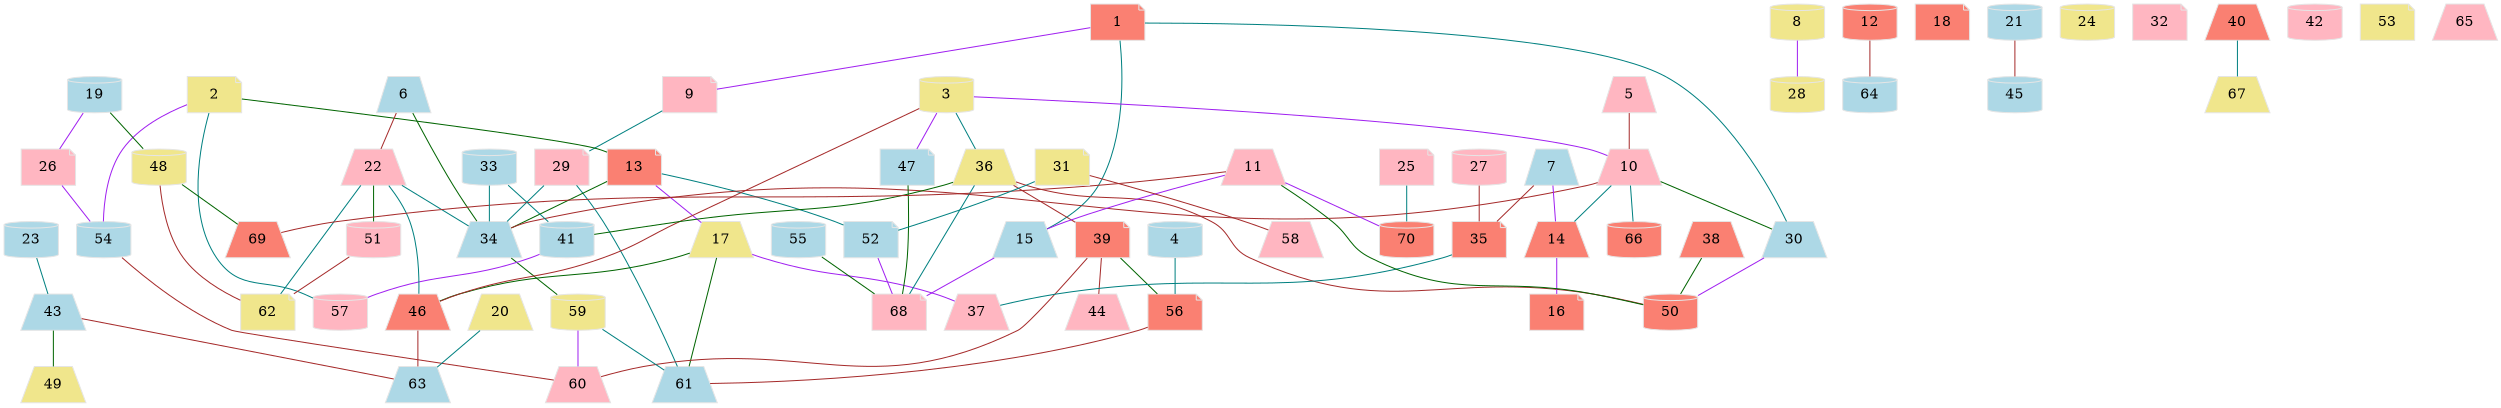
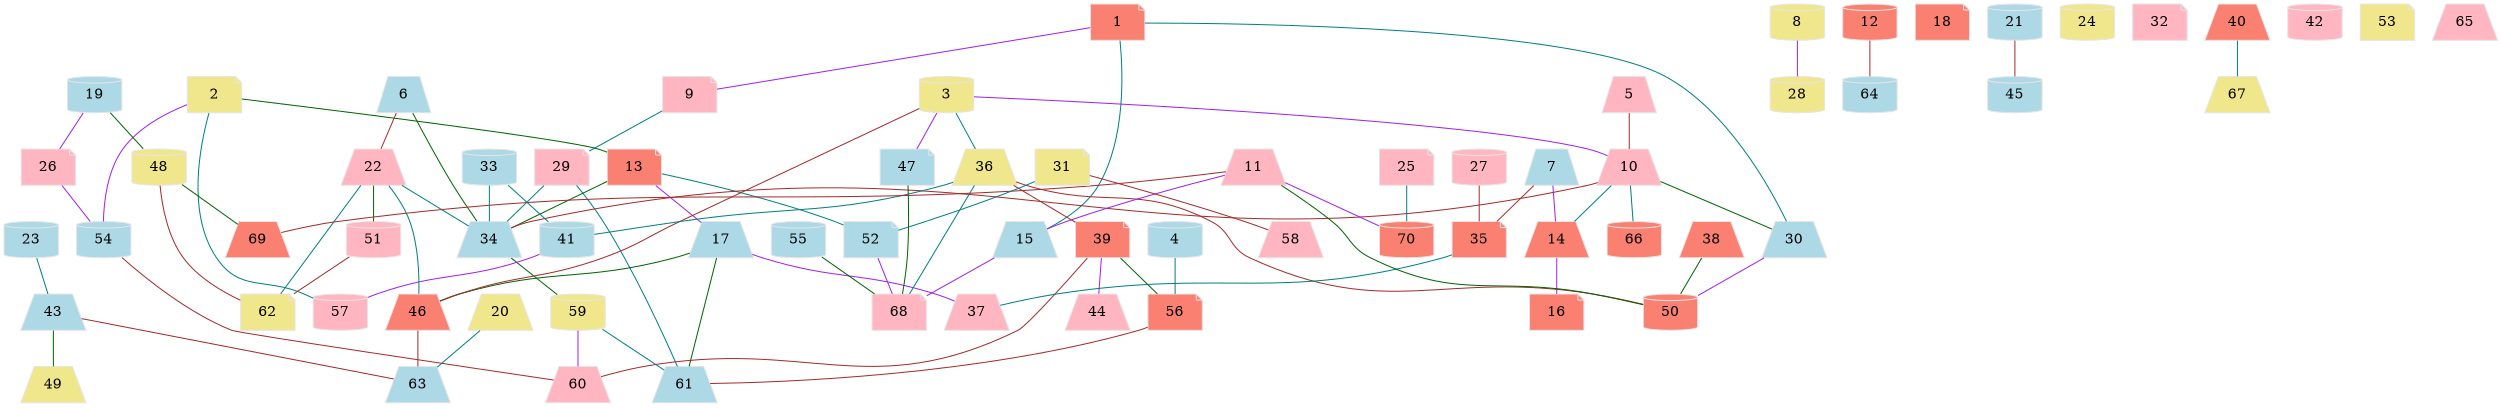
  graph {
    node [color=gray90 fillcolor=lightblue shape=trapezium style=filled]
    edge [color=teal]
    1 [fillcolor=salmon shape=note]
    9 [fillcolor=lightpink shape=note]
    15
    30
    29 [fillcolor=lightpink shape=note]
    68 [fillcolor=lightpink shape=note]
    50 [fillcolor=salmon shape=cylinder]
    2 [fillcolor=khaki shape=note]
    13 [fillcolor=salmon shape=note]
    54 [shape=cylinder]
    57 [fillcolor=lightpink shape=cylinder]
    34
-   17 [fillcolor=khaki]
+   17
    52 [shape=note]
    60 [fillcolor=lightpink]
    3 [fillcolor=khaki shape=cylinder]
    10 [fillcolor=lightpink]
    36 [fillcolor=khaki]
    46 [fillcolor=salmon]
    47 [shape=note]
    14 [fillcolor=salmon]
    66 [fillcolor=salmon shape=cylinder]
    41 [shape=cylinder]
    39 [fillcolor=salmon shape=note]
    63
    4 [shape=cylinder]
    56 [fillcolor=salmon shape=note]
    61
    5 [fillcolor=lightpink]
    22 [fillcolor=lightpink]
    6
    51 [fillcolor=lightpink shape=cylinder]
    62 [fillcolor=khaki shape=note]
    59 [fillcolor=khaki shape=cylinder]
    7
    35 [fillcolor=salmon shape=note]
    16 [fillcolor=salmon shape=note]
    37 [fillcolor=lightpink]
    8 [fillcolor=khaki shape=cylinder]
    28 [fillcolor=khaki shape=cylinder]
    11 [fillcolor=lightpink]
    69 [fillcolor=salmon]
    70 [fillcolor=salmon shape=cylinder]
    12 [fillcolor=salmon shape=cylinder]
    64 [shape=cylinder]
    18 [fillcolor=salmon shape=note]
    19 [shape=cylinder]
    26 [fillcolor=lightpink shape=note]
    48 [fillcolor=khaki shape=cylinder]
    20 [fillcolor=khaki]
    21 [shape=cylinder]
    45 [shape=cylinder]
    23 [shape=cylinder]
    43
    49 [fillcolor=khaki]
    24 [fillcolor=khaki shape=cylinder]
    25 [fillcolor=lightpink shape=note]
    27 [fillcolor=lightpink shape=cylinder]
    31 [fillcolor=khaki shape=note]
    58 [fillcolor=lightpink]
    32 [fillcolor=lightpink shape=note]
    33 [shape=cylinder]
    44 [fillcolor=lightpink]
    38 [fillcolor=salmon]
    40 [fillcolor=salmon]
    67 [fillcolor=khaki]
    42 [fillcolor=lightpink shape=cylinder]
    53 [fillcolor=khaki shape=note]
    55 [shape=cylinder]
    65 [fillcolor=lightpink]
    1 -- 9 [color=purple]
    1 -- 15
    1 -- 30
    9 -- 29
    15 -- 68 [color=purple]
    30 -- 50 [color=purple]
    29 -- 34
    29 -- 61
    2 -- 13 [color=darkgreen]
    2 -- 54 [color=purple]
    2 -- 57
    13 -- 34 [color=darkgreen]
    13 -- 17 [color=purple]
    13 -- 52
    54 -- 60 [color=brown]
    34 -- 59 [color=darkgreen]
    17 -- 46 [color=darkgreen]
    17 -- 61 [color=darkgreen]
    17 -- 37 [color=purple]
    52 -- 68 [color=purple]
    3 -- 10 [color=purple]
    3 -- 36
    3 -- 46 [color=brown]
    3 -- 47 [color=purple]
    10 -- 30 [color=darkgreen]
    10 -- 34 [color=brown]
    10 -- 14
    10 -- 66
    36 -- 68
    36 -- 50 [color=brown]
-   36 -- 41 [color=darkgreen]
+   36 -- 41
    36 -- 39 [color=brown]
    46 -- 63 [color=brown]
    47 -- 68 [color=darkgreen]
    14 -- 16 [color=purple]
    41 -- 57 [color=purple]
    39 -- 60 [color=brown]
    39 -- 56 [color=darkgreen]
-   39 -- 44 [color=brown]
+   39 -- 44 [color=purple]
    4 -- 56
    56 -- 61 [color=brown]
    5 -- 10 [color=brown]
    22 -- 34
    22 -- 46
    22 -- 51 [color=darkgreen]
    22 -- 62
    6 -- 34 [color=darkgreen]
    6 -- 22 [color=brown]
    51 -- 62 [color=brown]
    59 -- 60 [color=purple]
    59 -- 61
    7 -- 14 [color=purple]
    7 -- 35 [color=brown]
    35 -- 37
    8 -- 28 [color=purple]
    11 -- 15 [color=purple]
    11 -- 50 [color=darkgreen]
    11 -- 69 [color=brown]
    11 -- 70 [color=purple]
    12 -- 64 [color=brown]
    19 -- 26 [color=purple]
    19 -- 48 [color=darkgreen]
    26 -- 54 [color=purple]
    48 -- 62 [color=brown]
    48 -- 69 [color=darkgreen]
    20 -- 63
    21 -- 45 [color=brown]
    23 -- 43
    43 -- 63 [color=brown]
    43 -- 49 [color=darkgreen]
    25 -- 70
    27 -- 35 [color=brown]
    31 -- 52
    31 -- 58 [color=brown]
    33 -- 34
    33 -- 41
    38 -- 50 [color=darkgreen]
    40 -- 67
    55 -- 68 [color=darkgreen]
  }
